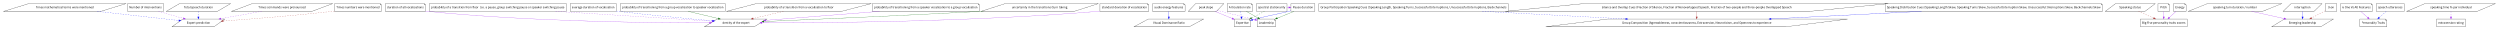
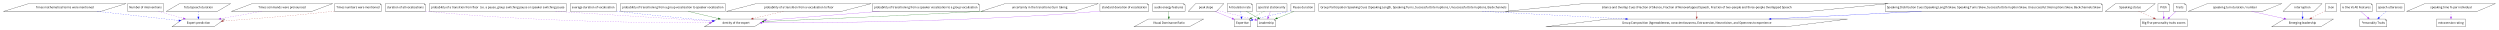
  digraph {
    fontname="IBM Plex Sans"
    rankdir=TB
    splines=true
    node [fontname="IBM Plex Sans" shape=parallelogram]
    edge [color=purple fontname="IBM Plex Sans" style=dashed]
    "Times mathematical terms were mentioned"
    "duration of all vocalisations" [shape=note]
    "audio energy features" [shape=note]
    "spectral stationarity" [shape=box]
    "probability of a transition from floor  (i.e. a pause, group switching pause or speaker switching pause" [shape=box]
    "Number of interventions" [shape=box]
    "average duration of vocalisation" [shape=box]
    "Pause duration" [shape=box]
    "Group Participation Speaking Cues (Speaking Length, Speaking Turns, Successful Interruptions, Unsuccessful Interruptions, Backchannels" [shape=box]
    "Total speech duration"
    "peak slope"
    "Speaking status"
    "probability of transitioning from a group vocalisation to speaker vocalisation" [shape=box]
    "speaking turn duration / number"
    "Articulation rate" [shape=note]
    "probability of a transition from a vocalisation to floor"
    "probability of transitioning from a speaker vocalisation to a group vocalisation" [shape=note]
    "Silence and Overlap Cues (Fraction of Silence, Fraction of Nonoverlapped Speech, Fraction of two-people and three-people Overlapped Speech"
    "Times commands were pronounced"
    "Speaking Distribution Cues (Speaking Length Skew, Speaking Turns Skew, Successful Interruption Skew, Unsuccessful Interruptions Skew, Backchannels Skew" [shape=note]
    interruption
    Pitch [shape=note]
    "6 One Vs All Features" [shape=note]
    "uncertainty in the transitions (turn taking"
    "speaking time % per individual"
    "(non" [shape=box]
    "speech utterances" [shape=box]
-   Energy [shape=note]
+   Energy [shape=note label=Traits]
    "standard deviation of vocalisation" [shape=note]
    "Times numbers were mentioned" [shape=note]
    "Group Composition (Agreeableness, conscientiousness, Extraversion, Neuroticism, and Openness to experience"
    "Expert prediction"
    "identity of the expert"
    Expertise [shape=note]
    Leadership [shape=note]
    "extraversion rating" [shape=box]
    "Big Five personality traits scores" [shape=box]
    "Visual Dominance Ratio"
    "Personality Traits" [shape=note]
    "Emerging leadership"
    subgraph sub_1 {
      rank=same
      "Times mathematical terms were mentioned"
      "duration of all vocalisations"
      "audio energy features"
      "spectral stationarity"
      "probability of a transition from floor  (i.e. a pause, group switching pause or speaker switching pause"
      "Number of interventions"
      "average duration of vocalisation"
      "Pause duration"
      "Group Participation Speaking Cues (Speaking Length, Speaking Turns, Successful Interruptions, Unsuccessful Interruptions, Backchannels"
      "Total speech duration"
      "peak slope"
      "Speaking status"
      "probability of transitioning from a group vocalisation to speaker vocalisation"
      "speaking turn duration / number"
      "Articulation rate"
      "probability of a transition from a vocalisation to floor"
      "probability of transitioning from a speaker vocalisation to a group vocalisation"
      "Silence and Overlap Cues (Fraction of Silence, Fraction of Nonoverlapped Speech, Fraction of two-people and three-people Overlapped Speech"
      "Times commands were pronounced"
      "Speaking Distribution Cues (Speaking Length Skew, Speaking Turns Skew, Successful Interruption Skew, Unsuccessful Interruptions Skew, Backchannels Skew"
      interruption
      Pitch
      "6 One Vs All Features"
      "uncertainty in the transitions (turn taking"
      "speaking time % per individual"
      "(non"
      "speech utterances"
      Energy
      "standard deviation of vocalisation"
      "Times numbers were mentioned"
    }
    subgraph sub_2 {
      rank=same
      "Group Composition (Agreeableness, conscientiousness, Extraversion, Neuroticism, and Openness to experience"
      "Expert prediction"
      "identity of the expert"
      Expertise
      Leadership
      "extraversion rating"
      "Big Five personality traits scores"
      "Visual Dominance Ratio"
      "Personality Traits"
      "Emerging leadership"
    }
    "Times mathematical terms were mentioned" -> "Expert prediction" [color=blue]
-   "duration of all vocalisations" -> "identity of the expert" [style=solid]
-   "audio energy features" -> "Visual Dominance Ratio" [color=blue style=solid]
+   "duration of all vocalisations" -> "identity of the expert"
+   "audio energy features" -> "Visual Dominance Ratio" [color=darkgreen style=solid]
    "spectral stationarity" -> Expertise [color=darkgreen]
-   "spectral stationarity" -> "Pause duration" [style=solid]
+   "spectral stationarity" -> Leadership [style=solid]
    "probability of a transition from floor  (i.e. a pause, group switching pause or speaker switching pause" -> "identity of the expert"
    "Number of interventions" -> "Expert prediction"
    "average duration of vocalisation" -> "identity of the expert" [color=blue]
-   "Pause duration" -> Expertise [color=blue style=solid]
+   "Pause duration" -> Expertise [color=blue]
    "Pause duration" -> Leadership [color=darkgreen style=solid]
    "Group Participation Speaking Cues (Speaking Length, Speaking Turns, Successful Interruptions, Unsuccessful Interruptions, Backchannels" -> "Group Composition (Agreeableness, conscientiousness, Extraversion, Neuroticism, and Openness to experience" [color=blue]
    "Total speech duration" -> "Expert prediction" [color=blue]
    "peak slope" -> Expertise [style=solid]
    "peak slope" -> Leadership
    "Speaking status" -> "Big Five personality traits scores" [color=brown]
    "probability of transitioning from a group vocalisation to speaker vocalisation" -> "identity of the expert" [color=darkgreen style=solid]
    "speaking turn duration / number" -> "Emerging leadership" [style=solid]
    "Articulation rate" -> Expertise [color=blue]
    "Articulation rate" -> Leadership [color=darkgreen style=solid]
    "probability of a transition from a vocalisation to floor" -> "identity of the expert" [color=brown]
    "probability of transitioning from a speaker vocalisation to a group vocalisation" -> "identity of the expert" [style=solid]
    "Silence and Overlap Cues (Fraction of Silence, Fraction of Nonoverlapped Speech, Fraction of two-people and three-people Overlapped Speech" -> "Group Composition (Agreeableness, conscientiousness, Extraversion, Neuroticism, and Openness to experience" [color=brown style=solid]
    "Times commands were pronounced" -> "Expert prediction"
    "Speaking Distribution Cues (Speaking Length Skew, Speaking Turns Skew, Successful Interruption Skew, Unsuccessful Interruptions Skew, Backchannels Skew" -> "Group Composition (Agreeableness, conscientiousness, Extraversion, Neuroticism, and Openness to experience" [color=blue style=solid]
    interruption -> "Emerging leadership" [color=blue style=solid]
    Pitch -> "Big Five personality traits scores" [style=solid]
    "6 One Vs All Features" -> "Personality Traits" [style=solid]
    "uncertainty in the transitions (turn taking" -> "identity of the expert" [color=darkgreen style=solid]
    "speaking time % per individual" -> "extraversion rating"
    "(non" -> "Emerging leadership" [color=brown]
    "speech utterances" -> "Personality Traits" [color=blue]
    Energy -> "Big Five personality traits scores" [style=solid]
    "standard deviation of vocalisation" -> "identity of the expert" [style=solid]
    "Times numbers were mentioned" -> "Expert prediction" [color=brown]
  }
